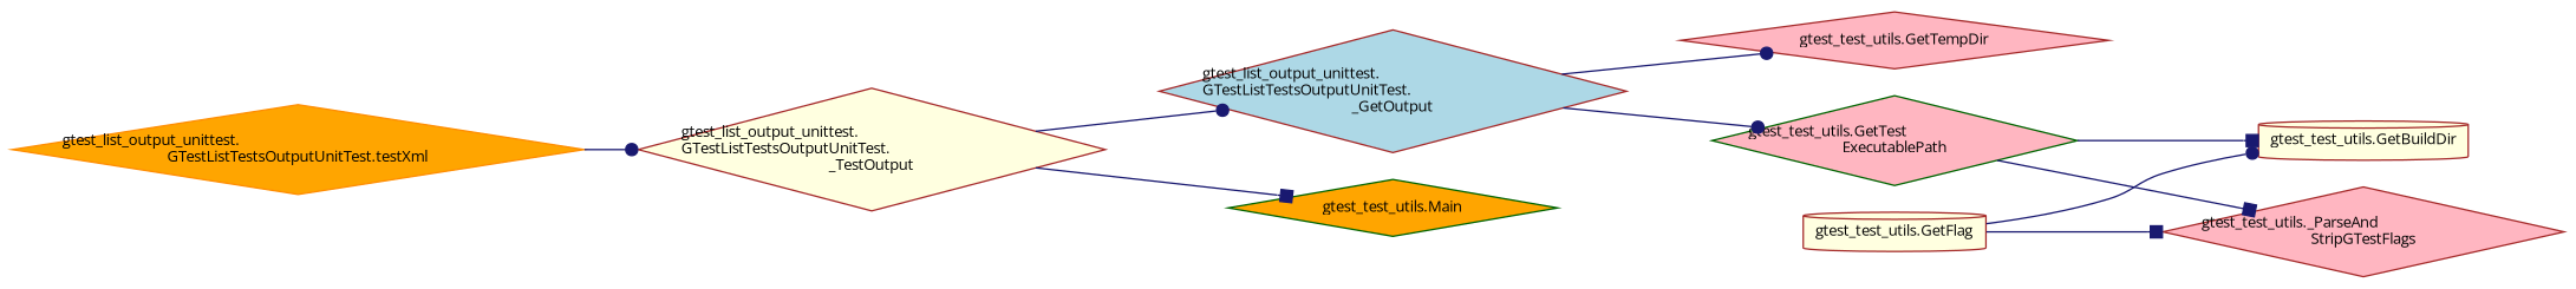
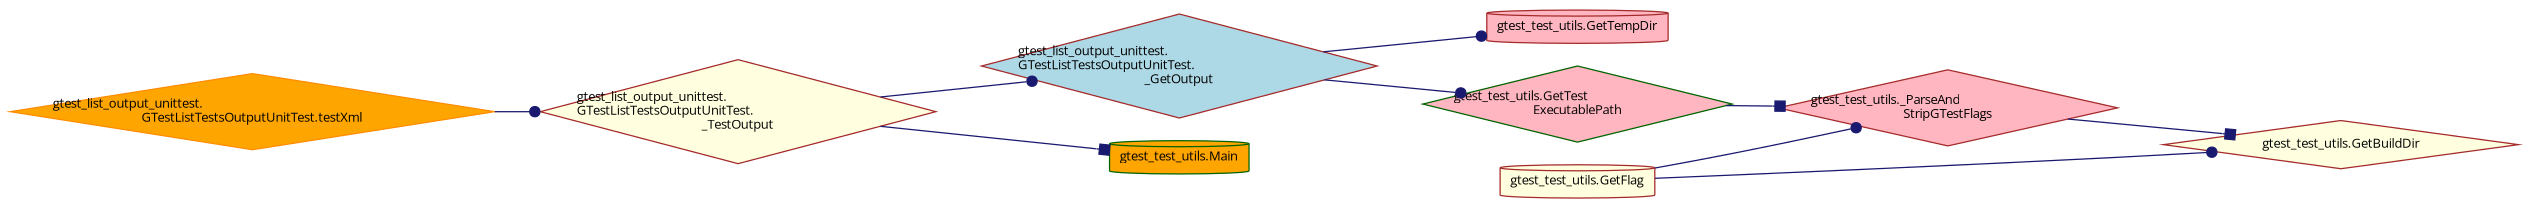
  digraph {
    fontname="Open Sans"
    rankdir=LR
    node [color=brown fillcolor=lightyellow fontname="Open Sans" fontsize=10 shape=diamond style=filled]
    edge [arrowhead=dot color=midnightblue fontname="Open Sans" fontsize=10 labelfontname=Helvetica labelfontsize=10 style=solid]
    n1 [color=darkorange fillcolor=orange fontcolor=black height=0.2 label="gtest_list_output_unittest.\lGTestListTestsOutputUnitTest.testXml" width=0.4]
    n2 [height=0.2 label="gtest_list_output_unittest.\lGTestListTestsOutputUnitTest.\l_TestOutput" width=0.4]
    n3 [fillcolor=lightblue height=0.2 label="gtest_list_output_unittest.\lGTestListTestsOutputUnitTest.\l_GetOutput" width=0.4]
-   n4 [color=darkgreen fillcolor=orange height=0.2 label="gtest_test_utils.Main" width=0.4]
-   n5 [fillcolor=lightpink height=0.2 label="gtest_test_utils.GetTempDir" width=0.4]
+   n4 [color=darkgreen fillcolor=orange height=0.2 label="gtest_test_utils.Main" shape=cylinder width=0.4]
+   n5 [fillcolor=lightpink height=0.2 label="gtest_test_utils.GetTempDir" shape=cylinder width=0.4]
    n6 [color=darkgreen fillcolor=lightpink height=0.2 label="gtest_test_utils.GetTest\lExecutablePath" width=0.4]
-   n7 [height=0.2 label="gtest_test_utils.GetBuildDir" shape=cylinder width=0.4]
+   n7 [height=0.2 label="gtest_test_utils.GetBuildDir" width=0.4]
    n8 [fillcolor=lightpink height=0.2 label="gtest_test_utils._ParseAnd\lStripGTestFlags" width=0.4]
    n9 [height=0.2 label="gtest_test_utils.GetFlag" shape=cylinder width=0.4]
    n1 -> n2
    n2 -> n3
    n2 -> n4 [arrowhead=box]
    n3 -> n5
    n3 -> n6
-   n6 -> n7 [arrowhead=box]
+   n8 -> n7 [arrowhead=box]
    n6 -> n8 [arrowhead=box]
    n9 -> n7
-   n9 -> n8 [arrowhead=box]
+   n9 -> n8
  }
